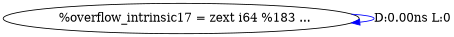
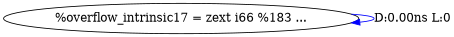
  digraph {
-   n1 [label="  %overflow_intrinsic17 = zext i64 %183 ..."]
+   n1 [label="%overflow_intrinsic17 = zext i66 %183 ..."]
    n1 -> n1 [color=blue label="D:0.00ns L:0"]
  }
